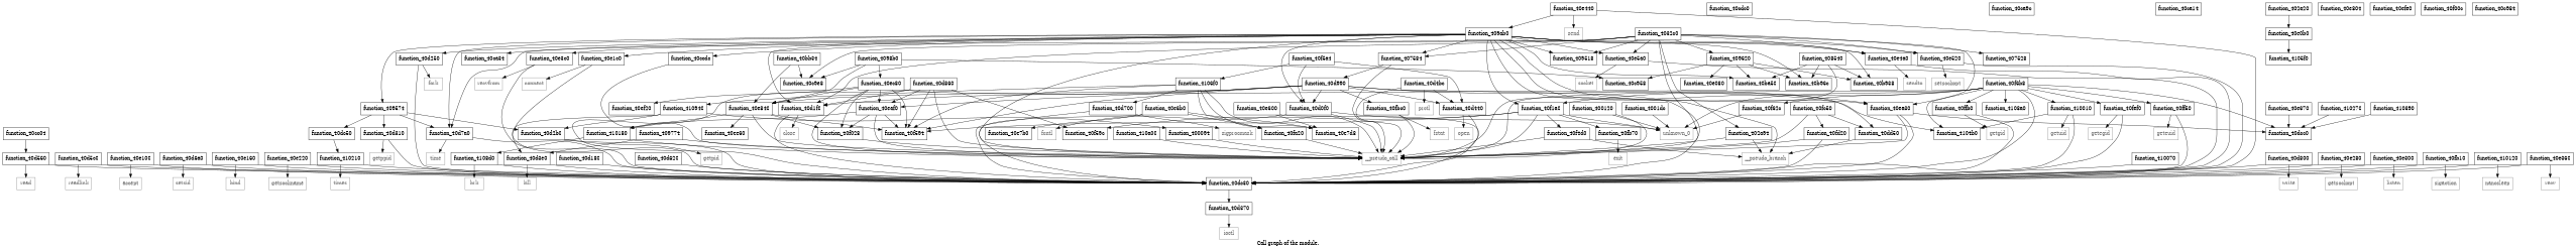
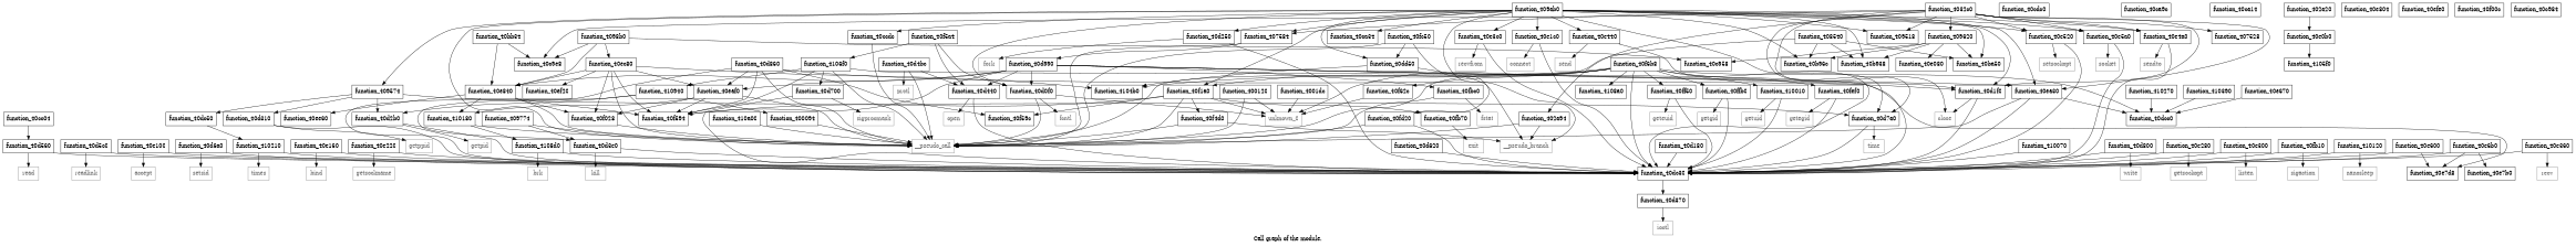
  digraph {
    label="Call graph of the module."
    node [shape=record]
    n1 [label="{function_40f594}"]
    n2 [label="{function_40f59c}"]
    n3 [label="{function_40fc50}"]
    n4 [color=gray50 fontcolor=gray50 label="{__pseudo_call}"]
    n5 [label="{function_40dd50}"]
    n6 [label="{function_40fd20}"]
    n7 [label="{function_40cdc0}"]
    n8 [label="{function_40d0f0}"]
    n9 [color=gray50 fontcolor=gray50 label="{unknown_0}"]
    n10 [color=gray50 fontcolor=gray50 label="{fcntl}"]
    n11 [label="{function_40dc30}"]
    n12 [label="{function_40d370}"]
    n13 [label="{function_40d180}"]
    n14 [label="{function_40d1f0}"]
    n15 [color=gray50 fontcolor=gray50 label="{close}"]
    n16 [label="{function_40dc50}"]
    n17 [label="{function_410210}"]
    n18 [color=gray50 fontcolor=gray50 label="{times}"]
    n19 [label="{function_40d250}"]
    n20 [color=gray50 fontcolor=gray50 label="{fork}"]
    n21 [label="{function_40d2b0}"]
    n22 [color=gray50 fontcolor=gray50 label="{getpid}"]
    n23 [label="{function_40d310}"]
    n24 [color=gray50 fontcolor=gray50 label="{getppid}"]
    n25 [label="{function_40dcc0}"]
    n26 [color=gray50 fontcolor=gray50 label="{ioctl}"]
    n27 [label="{function_4104b0}"]
    n28 [color=gray50 fontcolor=gray50 label="{__pseudo_branch}"]
    n29 [label="{function_40d4bc}"]
    n30 [label="{function_40d440}"]
    n31 [color=gray50 fontcolor=gray50 label="{prctl}"]
    n32 [color=gray50 fontcolor=gray50 label="{open}"]
    n33 [label="{function_40e080}"]
    n34 [label="{function_40d560}"]
    n35 [color=gray50 fontcolor=gray50 label="{read}"]
    n36 [label="{function_40ca9c}"]
    n37 [label="{function_40d3e0}"]
    n38 [color=gray50 fontcolor=gray50 label="{kill}"]
    n39 [label="{function_40cc04}"]
    n40 [label="{function_40ca14}"]
    n41 [label="{function_40ca34}"]
    n42 [label="{function_40ccdc}"]
    n43 [label="{function_40e0b0}"]
    n44 [label="{function_4105f0}"]
    n45 [label="{function_40d5c0}"]
    n46 [color=gray50 fontcolor=gray50 label="{readlink}"]
    n47 [label="{function_40e100}"]
    n48 [color=gray50 fontcolor=gray50 label="{accept}"]
    n49 [label="{function_40d620}"]
    n50 [label="{function_40e3c0}"]
    n51 [color=gray50 fontcolor=gray50 label="{recvfrom}"]
    n52 [label="{function_40d6a0}"]
    n53 [color=gray50 fontcolor=gray50 label="{setsid}"]
    n54 [label="{function_40e160}"]
    n55 [color=gray50 fontcolor=gray50 label="{bind}"]
    n56 [label="{function_40e1c0}"]
    n57 [color=gray50 fontcolor=gray50 label="{connect}"]
    n58 [label="{function_40d700}"]
    n59 [color=gray50 fontcolor=gray50 label="{sigprocmask}"]
    n60 [label="{function_40e220}"]
    n61 [color=gray50 fontcolor=gray50 label="{getsockname}"]
    n62 [label="{function_40d7a0}"]
    n63 [color=gray50 fontcolor=gray50 label="{time}"]
    n64 [label="{function_40d800}"]
    n65 [color=gray50 fontcolor=gray50 label="{write}"]
    n66 [label="{function_40e280}"]
    n67 [color=gray50 fontcolor=gray50 label="{getsockopt}"]
    n68 [label="{function_40d860}"]
    n69 [label="{function_40eaf0}"]
    n70 [label="{function_40f028}"]
    n71 [label="{function_410180}"]
    n72 [label="{function_40e440}"]
    n73 [color=gray50 fontcolor=gray50 label="{send}"]
    n74 [label="{function_40e300}"]
    n75 [color=gray50 fontcolor=gray50 label="{listen}"]
    n76 [label="{function_40d990}"]
    n77 [label="{function_40e840}"]
    n78 [label="{function_40ea30}"]
    n79 [label="{function_40fbc0}"]
    n80 [label="{function_40ee60}"]
    n81 [color=gray50 fontcolor=gray50 label="{fstat}"]
    n82 [label="{function_40e7b0}"]
    n83 [label="{function_40e7d8}"]
    n84 [label="{function_40e804}"]
    n85 [label="{function_4108d0}"]
    n86 [label="{function_40e5a0}"]
    n87 [color=gray50 fontcolor=gray50 label="{socket}"]
    n88 [label="{function_40e600}"]
    n89 [label="{function_40e670}"]
    n90 [label="{function_40e6b0}"]
-   n91 [label="{function_40fa20}"]
    n92 [label="{function_40e4a0}"]
    n93 [color=gray50 fontcolor=gray50 label="{sendto}"]
    n94 [label="{function_40e520}"]
    n95 [color=gray50 fontcolor=gray50 label="{setsockopt}"]
    n96 [color=gray50 fontcolor=gray50 label="{getegid}"]
    n97 [color=gray50 fontcolor=gray50 label="{geteuid}"]
    n98 [color=gray50 fontcolor=gray50 label="{getgid}"]
    n99 [color=gray50 fontcolor=gray50 label="{getuid}"]
    n100 [color=gray50 fontcolor=gray50 label="{nanosleep}"]
    n101 [color=gray50 fontcolor=gray50 label="{brk}"]
    n102 [label="{function_40ec80}"]
    n103 [label="{function_40ef20}"]
    n104 [label="{function_40efe0}"]
    n105 [label="{function_40f00c}"]
    n106 [label="{function_40f1a0}"]
    n107 [label="{function_40f4d0}"]
    n108 [label="{function_40fb70}"]
    n109 [color=gray50 fontcolor=gray50 label="{exit}"]
    n110 [label="{function_40f5a4}"]
    n111 [label="{function_4106f0}"]
    n112 [label="{function_410940}"]
    n113 [label="{function_40f62c}"]
    n114 [label="{function_40f6b8}"]
    n115 [label="{function_40fef0}"]
    n116 [label="{function_40ff50}"]
    n117 [label="{function_40ffb0}"]
    n118 [label="{function_410010}"]
    n119 [label="{function_4108a0}"]
    n120 [label="{function_40fb10}"]
    n121 [color=gray50 fontcolor=gray50 label="{sigaction}"]
    n122 [label="{function_410070}"]
    n123 [label="{function_410120}"]
    n124 [label="{function_410270}"]
    n125 [label="{function_410390}"]
    n126 [label="{function_400094}"]
    n127 [label="{function_410a00}"]
    n128 [color=gray50 fontcolor=gray50 label="{recv}"]
    n129 [label="{function_400120}"]
    n130 [label="{function_4001dc}"]
    n131 [label="{function_402a20}"]
    n132 [label="{function_402a94}"]
    n133 [label="{function_4032c0}"]
    n134 [label="{function_407528}"]
    n135 [label="{function_407584}"]
    n136 [label="{function_409518}"]
    n137 [label="{function_409620}"]
    n138 [label="{function_40c9e8}"]
    n139 [label="{function_40b938}"]
    n140 [label="{function_40b96c}"]
    n141 [label="{function_40ba50}"]
    n142 [label="{function_40c958}"]
    n143 [label="{function_409ab0}"]
    n144 [label="{function_409574}"]
    n145 [label="{function_408540}"]
    n146 [label="{function_409774}"]
    n147 [label="{function_4098b0}"]
    n148 [label="{function_40e360}"]
    n149 [label="{function_40bb34}"]
    n150 [label="{function_40c984}"]
    n3 -> n4
    n3 -> n5
    n3 -> n6
-   n118 -> n27
+   n5 -> n27
    n5 -> n28
    n6 -> n4
    n6 -> n11
    n8 -> n4
    n8 -> n9
    n8 -> n10
    n11 -> n12
    n12 -> n26
    n13 -> n11
    n14 -> n11
    n14 -> n15
    n16 -> n17
    n17 -> n11
    n17 -> n18
    n19 -> n11
    n19 -> n20
    n21 -> n11
    n21 -> n22
    n23 -> n11
    n23 -> n24
    n29 -> n4
    n29 -> n30
    n29 -> n31
    n30 -> n11
    n30 -> n32
    n34 -> n11
    n34 -> n35
    n37 -> n11
    n37 -> n38
    n39 -> n34
    n42 -> n4
    n43 -> n44
    n45 -> n11
    n45 -> n46
    n47 -> n11
    n47 -> n48
    n49 -> n11
    n50 -> n11
    n50 -> n51
    n52 -> n11
    n52 -> n53
    n54 -> n11
    n54 -> n55
    n56 -> n11
    n56 -> n57
    n58 -> n11
    n58 -> n59
    n60 -> n11
    n60 -> n61
    n62 -> n11
    n62 -> n63
    n64 -> n11
    n64 -> n65
    n66 -> n11
    n66 -> n67
    n68 -> n1
    n68 -> n2
    n68 -> n4
    n68 -> n11
    n68 -> n14
    n68 -> n69
    n69 -> n1
    n69 -> n4
    n69 -> n70
    n69 -> n71
    n70 -> n4
    n71 -> n4
    n71 -> n85
    n72 -> n11
    n72 -> n73
    n74 -> n11
    n74 -> n75
    n76 -> n1
    n76 -> n8
    n76 -> n11
    n76 -> n14
    n76 -> n30
    n76 -> n69
    n76 -> n77
    n76 -> n78
    n76 -> n79
    n77 -> n1
    n77 -> n4
    n77 -> n70
    n77 -> n71
    n77 -> n80
    n78 -> n4
    n78 -> n11
    n78 -> n25
    n79 -> n4
    n79 -> n81
    n85 -> n11
    n85 -> n101
    n86 -> n11
    n86 -> n87
    n88 -> n11
    n88 -> n83
    n89 -> n25
    n90 -> n11
    n90 -> n82
    n90 -> n83
-   n90 -> n91
-   n91 -> n4
    n92 -> n11
    n92 -> n93
    n94 -> n11
    n94 -> n95
    n102 -> n1
    n102 -> n4
    n102 -> n27
    n102 -> n69
    n102 -> n70
    n102 -> n77
    n102 -> n103
    n106 -> n1
    n106 -> n2
    n106 -> n4
    n106 -> n9
    n106 -> n107
    n106 -> n108
    n107 -> n4
    n107 -> n28
    n108 -> n109
    n110 -> n8
    n110 -> n30
    n110 -> n111
    n111 -> n1
    n111 -> n4
    n111 -> n58
    n111 -> n83
-   n111 -> n91
    n111 -> n112
    n112 -> n21
    n112 -> n37
    n112 -> n126
    n113 -> n9
    n114 -> n4
    n114 -> n9
    n114 -> n11
    n114 -> n25
    n114 -> n27
    n114 -> n106
    n114 -> n113
    n114 -> n115
    n114 -> n116
    n114 -> n117
    n114 -> n118
    n114 -> n119
    n115 -> n11
    n115 -> n96
    n116 -> n11
    n116 -> n97
    n117 -> n11
    n117 -> n98
    n118 -> n11
    n118 -> n99
    n120 -> n11
    n120 -> n121
    n122 -> n11
    n123 -> n11
    n123 -> n100
    n124 -> n25
    n125 -> n25
    n126 -> n4
    n127 -> n4
    n129 -> n4
    n129 -> n9
    n130 -> n9
    n131 -> n43
    n132 -> n4
    n132 -> n28
-   n133 -> n4
+   n133 -> n15
    n133 -> n14
    n133 -> n62
    n133 -> n78
    n133 -> n86
    n133 -> n92
    n133 -> n94
    n133 -> n132
    n133 -> n134
    n133 -> n135
    n133 -> n136
    n133 -> n137
    n133 -> n138
    n135 -> n4
    n135 -> n76
    n137 -> n33
    n137 -> n139
    n137 -> n140
    n137 -> n141
    n137 -> n142
    n143 -> n4
    n143 -> n5
    n143 -> n8
    n143 -> n14
    n143 -> n19
    n143 -> n28
    n143 -> n41
    n143 -> n42
    n143 -> n50
    n143 -> n56
    n143 -> n62
-   n72 -> n143
+   n143 -> n72
    n143 -> n78
    n143 -> n86
    n143 -> n92
    n143 -> n94
    n143 -> n106
    n143 -> n135
    n143 -> n136
    n143 -> n139
    n143 -> n140
    n143 -> n141
    n143 -> n144
    n144 -> n16
    n144 -> n21
    n144 -> n23
    n144 -> n62
    n145 -> n4
    n145 -> n139
    n145 -> n140
    n145 -> n141
    n146 -> n4
    n146 -> n37
    n147 -> n77
    n147 -> n102
    n147 -> n138
    n147 -> n142
    n148 -> n11
    n148 -> n128
    n149 -> n77
    n149 -> n138
  }
